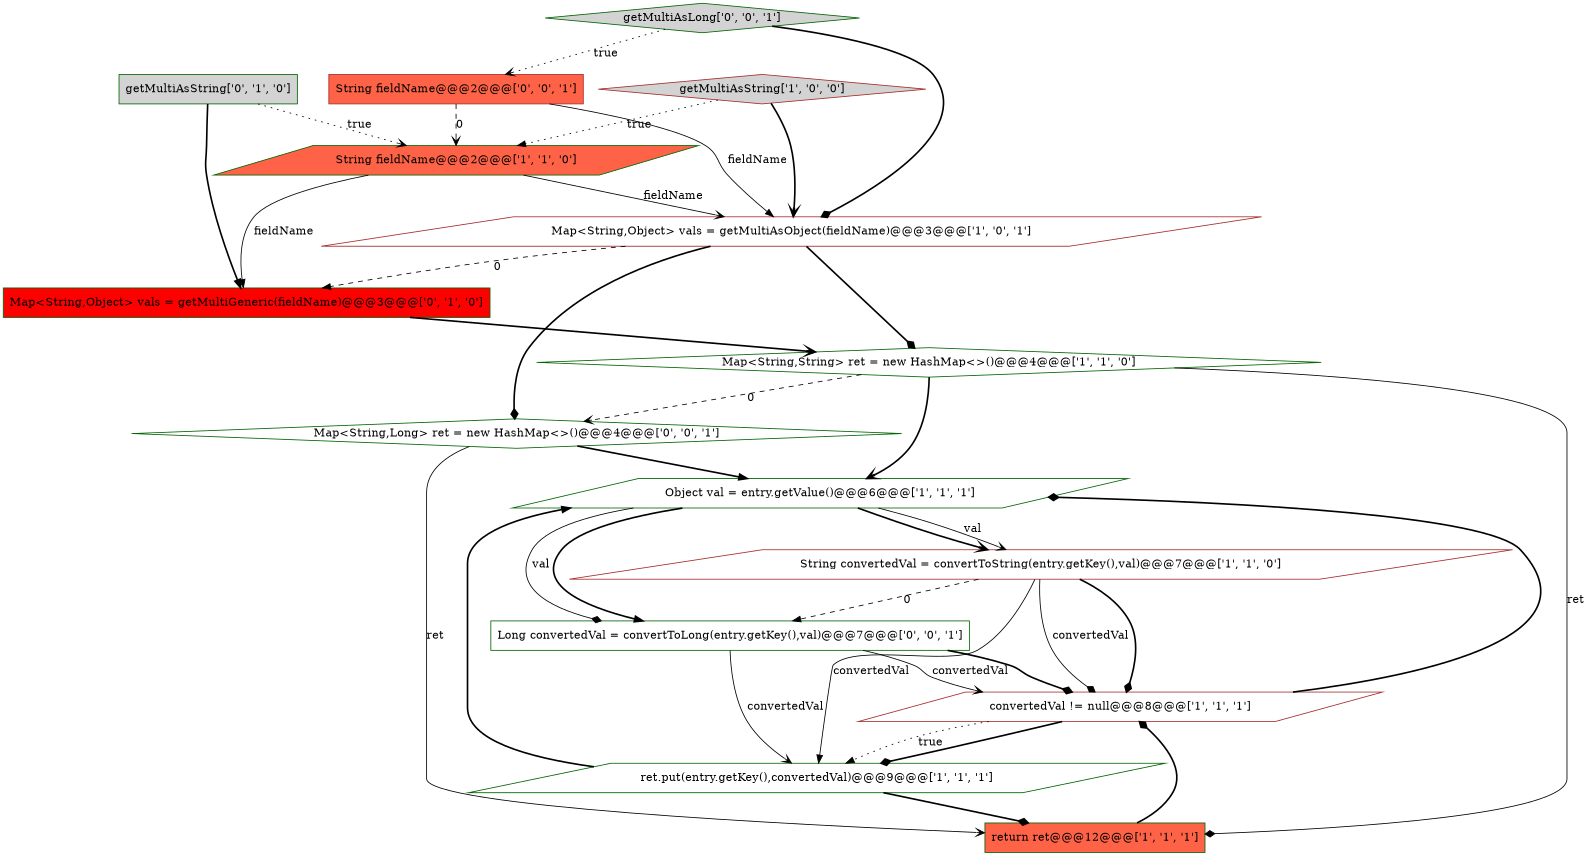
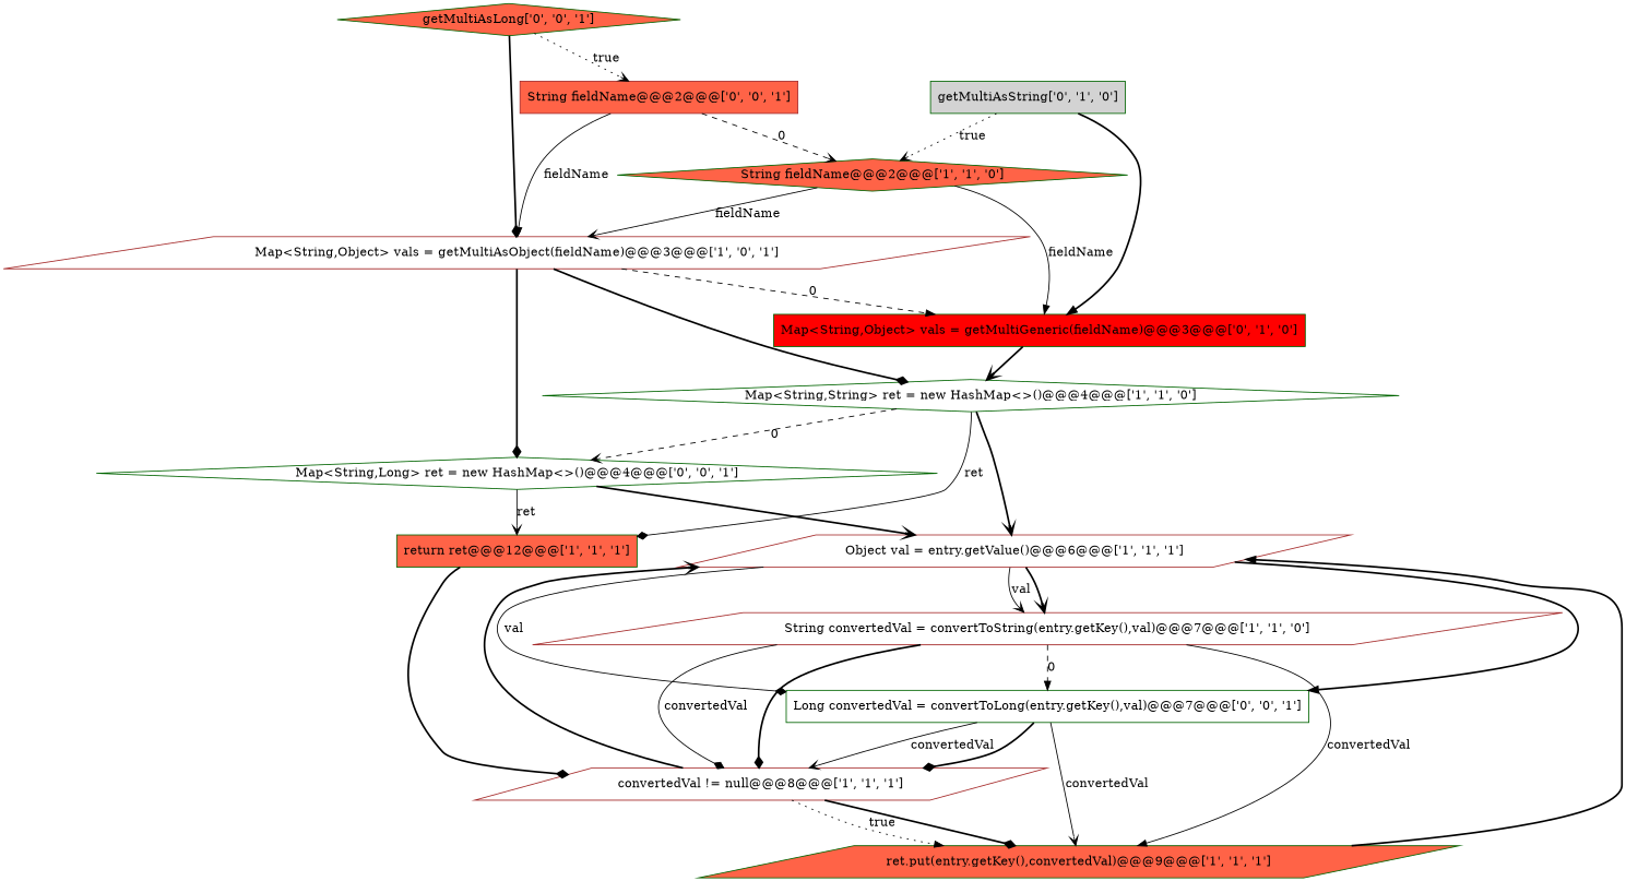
  digraph {
    fontname="DejaVu Serif"
    node [color=darkgreen fillcolor=white fontname="DejaVu Serif" shape=parallelogram style=filled]
    edge [arrowhead=vee fontname="DejaVu Serif" style=bold]
    n1 [label="Map<String,String> ret = new HashMap<>()@@@4@@@['1', '1', '0']" shape=diamond]
-   n2 [label="Object val = entry.getValue()@@@6@@@['1', '1', '1']"]
+   n2 [color=brown label="Object val = entry.getValue()@@@6@@@['1', '1', '1']"]
    n3 [fillcolor=tomato label="return ret@@@12@@@['1', '1', '1']" shape=box]
    n4 [label="Map<String,Long> ret = new HashMap<>()@@@4@@@['0', '0', '1']" shape=diamond]
    n5 [label="Long convertedVal = convertToLong(entry.getKey(),val)@@@7@@@['0', '0', '1']" shape=box]
    n6 [color=brown label="String convertedVal = convertToString(entry.getKey(),val)@@@7@@@['1', '1', '0']"]
    n7 [color=brown label="convertedVal != null@@@8@@@['1', '1', '1']"]
-   n8 [label="ret.put(entry.getKey(),convertedVal)@@@9@@@['1', '1', '1']"]
+   n8 [fillcolor=tomato label="ret.put(entry.getKey(),convertedVal)@@@9@@@['1', '1', '1']"]
    n9 [fillcolor=lightgray label="getMultiAsString['0', '1', '0']" shape=box]
    n10 [fillcolor=red label="Map<String,Object> vals = getMultiGeneric(fieldName)@@@3@@@['0', '1', '0']" shape=box]
-   n11 [fillcolor=tomato label="String fieldName@@@2@@@['1', '1', '0']"]
+   n11 [fillcolor=tomato label="String fieldName@@@2@@@['1', '1', '0']" shape=diamond]
    n12 [color=brown label="Map<String,Object> vals = getMultiAsObject(fieldName)@@@3@@@['1', '0', '1']"]
    n13 [color=brown fillcolor=tomato label="String fieldName@@@2@@@['0', '0', '1']" shape=box]
-   n14 [color=brown fillcolor=lightgray label="getMultiAsString['1', '0', '0']" shape=diamond]
-   n15 [fillcolor=lightgray label="getMultiAsLong['0', '0', '1']" shape=diamond]
+   n15 [fillcolor=tomato label="getMultiAsLong['0', '0', '1']" shape=diamond]
    n1 -> n2
    n1 -> n3 [arrowhead=diamond label=ret style=solid]
    n1 -> n4 [label=0 style=dashed]
    n2 -> n5 [arrowhead=normal]
    n2 -> n5 [arrowhead=diamond label=val style=solid]
    n2 -> n6
    n2 -> n6 [label=val style=solid]
    n3 -> n7 [arrowhead=diamond]
-   n4 -> n2 [arrowhead=normal]
+   n4 -> n2
    n4 -> n3 [label=ret style=solid]
    n5 -> n7 [label=convertedVal style=solid]
    n5 -> n7 [arrowhead=diamond]
    n5 -> n8 [label=convertedVal style=solid]
    n6 -> n5 [arrowhead=normal label=0 style=dashed]
    n6 -> n7 [arrowhead=diamond label=convertedVal style=solid]
    n6 -> n7 [arrowhead=diamond]
    n6 -> n8 [arrowhead=normal label=convertedVal style=solid]
-   n7 -> n2 [arrowhead=diamond]
+   n7 -> n2
    n7 -> n8 [arrowhead=diamond]
    n7 -> n8 [arrowhead=normal label=true style=dotted]
    n8 -> n2 [arrowhead=normal]
-   n8 -> n3 [arrowhead=diamond]
    n9 -> n10 [arrowhead=normal]
    n9 -> n11 [label=true style=dotted]
    n10 -> n1
    n11 -> n10 [arrowhead=normal label=fieldName style=solid]
    n11 -> n12 [label=fieldName style=solid]
    n12 -> n1 [arrowhead=diamond]
    n12 -> n4 [arrowhead=diamond]
    n12 -> n10 [arrowhead=normal label=0 style=dashed]
    n13 -> n11 [label=0 style=dashed]
    n13 -> n12 [arrowhead=normal label=fieldName style=solid]
-   n14 -> n11 [arrowhead=normal label=true style=dotted]
-   n14 -> n12
    n15 -> n12 [arrowhead=diamond]
    n15 -> n13 [label=true style=dotted]
  }
